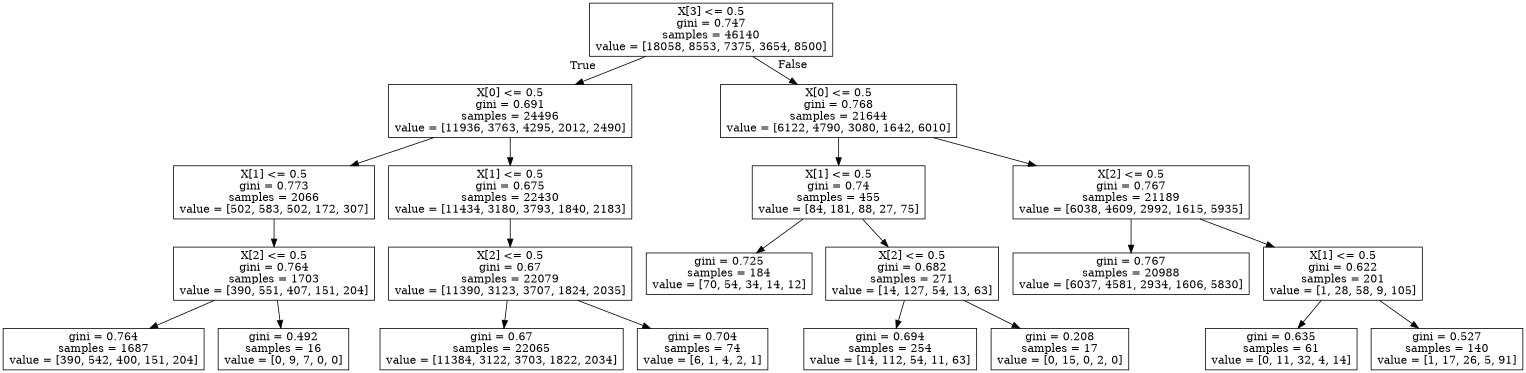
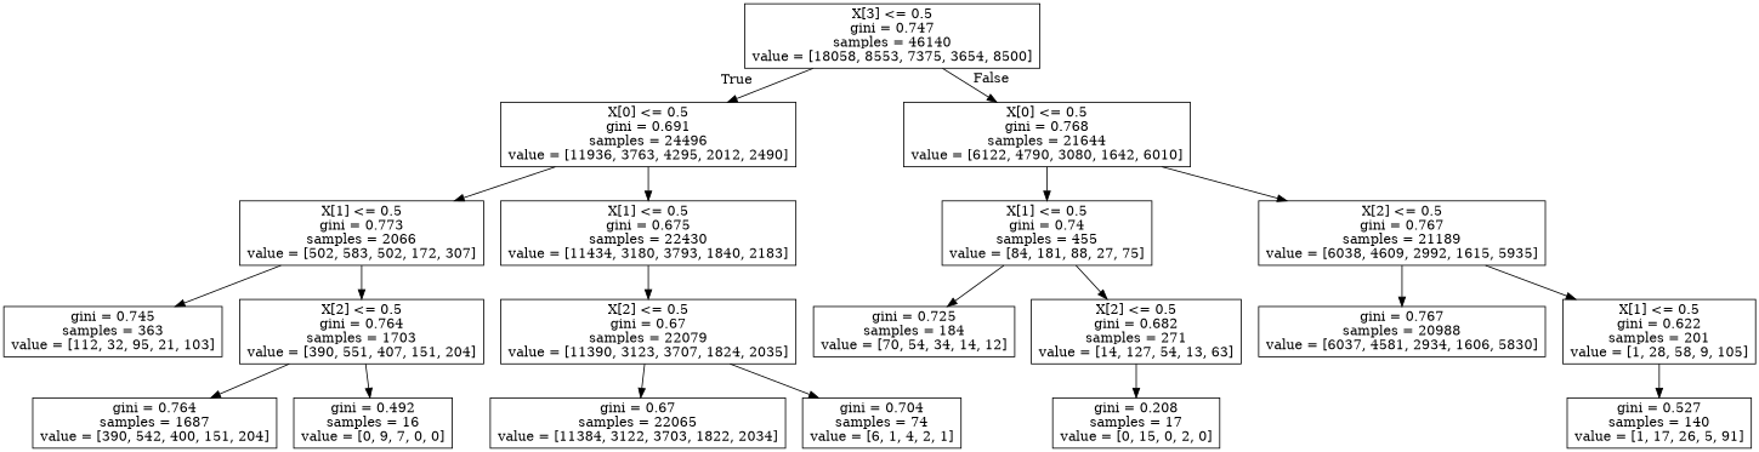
  digraph {
    node [shape=box]
    n1 [label="X[3] <= 0.5\ngini = 0.747\nsamples = 46140\nvalue = [18058, 8553, 7375, 3654, 8500]"]
    n2 [label="X[0] <= 0.5\ngini = 0.691\nsamples = 24496\nvalue = [11936, 3763, 4295, 2012, 2490]"]
    n3 [label="X[0] <= 0.5\ngini = 0.768\nsamples = 21644\nvalue = [6122, 4790, 3080, 1642, 6010]"]
    n4 [label="X[1] <= 0.5\ngini = 0.773\nsamples = 2066\nvalue = [502, 583, 502, 172, 307]"]
    n5 [label="X[1] <= 0.5\ngini = 0.675\nsamples = 22430\nvalue = [11434, 3180, 3793, 1840, 2183]"]
    n6 [label="X[1] <= 0.5\ngini = 0.74\nsamples = 455\nvalue = [84, 181, 88, 27, 75]"]
    n7 [label="X[2] <= 0.5\ngini = 0.767\nsamples = 21189\nvalue = [6038, 4609, 2992, 1615, 5935]"]
+   n8 [label="gini = 0.745\nsamples = 363\nvalue = [112, 32, 95, 21, 103]"]
    n9 [label="X[2] <= 0.5\ngini = 0.764\nsamples = 1703\nvalue = [390, 551, 407, 151, 204]"]
    n10 [label="X[2] <= 0.5\ngini = 0.67\nsamples = 22079\nvalue = [11390, 3123, 3707, 1824, 2035]"]
    n11 [label="gini = 0.764\nsamples = 1687\nvalue = [390, 542, 400, 151, 204]"]
    n12 [label="gini = 0.492\nsamples = 16\nvalue = [0, 9, 7, 0, 0]"]
    n13 [label="gini = 0.67\nsamples = 22065\nvalue = [11384, 3122, 3703, 1822, 2034]"]
    n14 [label="gini = 0.704\nsamples = 74\nvalue = [6, 1, 4, 2, 1]"]
    n15 [label="gini = 0.725\nsamples = 184\nvalue = [70, 54, 34, 14, 12]"]
    n16 [label="X[2] <= 0.5\ngini = 0.682\nsamples = 271\nvalue = [14, 127, 54, 13, 63]"]
    n17 [label="gini = 0.767\nsamples = 20988\nvalue = [6037, 4581, 2934, 1606, 5830]"]
    n18 [label="X[1] <= 0.5\ngini = 0.622\nsamples = 201\nvalue = [1, 28, 58, 9, 105]"]
-   n19 [label="gini = 0.694\nsamples = 254\nvalue = [14, 112, 54, 11, 63]"]
    n20 [label="gini = 0.208\nsamples = 17\nvalue = [0, 15, 0, 2, 0]"]
-   n21 [label="gini = 0.635\nsamples = 61\nvalue = [0, 11, 32, 4, 14]"]
    n22 [label="gini = 0.527\nsamples = 140\nvalue = [1, 17, 26, 5, 91]"]
    n1 -> n2 [headlabel=True labelangle=45 labeldistance=2.5]
    n1 -> n3 [headlabel=False labelangle=-45 labeldistance=2.5]
    n2 -> n4
    n2 -> n5
    n3 -> n6
    n3 -> n7
+   n4 -> n8
    n4 -> n9
    n5 -> n10
    n6 -> n15
    n6 -> n16
    n7 -> n17
    n7 -> n18
    n9 -> n11
    n9 -> n12
    n10 -> n13
    n10 -> n14
-   n16 -> n19
    n16 -> n20
-   n18 -> n21
    n18 -> n22
  }
